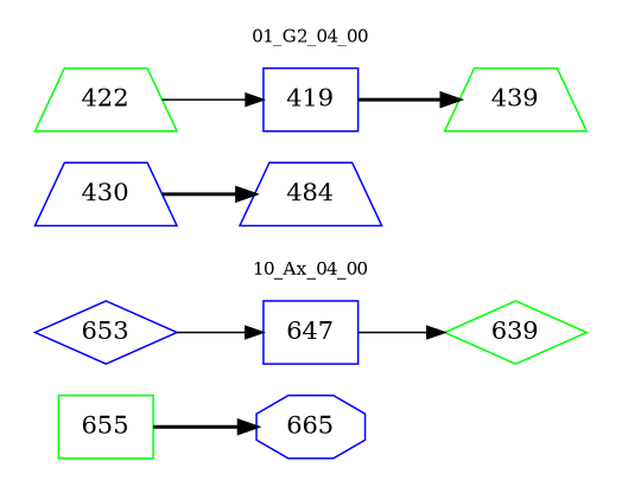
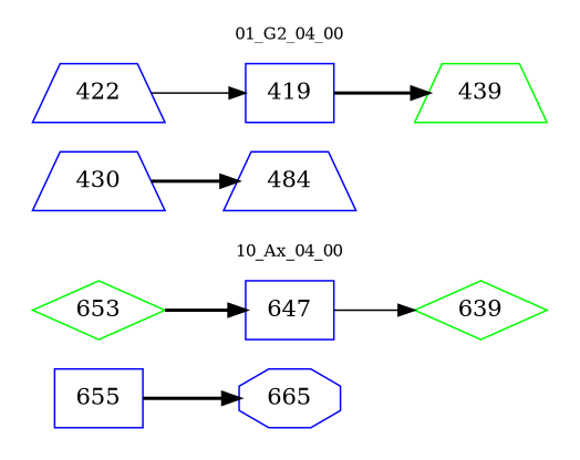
  digraph {
    rankdir=LR
    node [color=blue shape=trapezium]
    edge [color=black style=solid]
-   n1 [label=653 shape=diamond]
+   n1 [color=green label=653 shape=diamond]
    n2 [label=647 shape=box]
-   n3 [color=green label=655 shape=box]
+   n3 [label=655 shape=box]
    n4 [color=green label=639 shape=diamond]
    n5 [label=665 shape=octagon]
-   n6 [color=green label=422]
+   n6 [label=422]
    n7 [label=430]
    n8 [label=419 shape=box]
    n9 [label=484]
    n10 [color=green label=439]
    subgraph cluster_1 {
      color=white
      fontsize=10
      label="10_Ax_04_00"
      n1
      n2
      n3
      n4
      n5
    }
    subgraph cluster_2 {
      color=white
      fontsize=10
      label="01_G2_04_00"
      n6
      n7
      n8
      n9
      n10
    }
-   n1 -> n2
+   n1 -> n2 [style=bold]
    n2 -> n4
    n3 -> n5 [style=bold]
    n6 -> n8
    n7 -> n9 [style=bold]
    n8 -> n10 [style=bold]
  }
